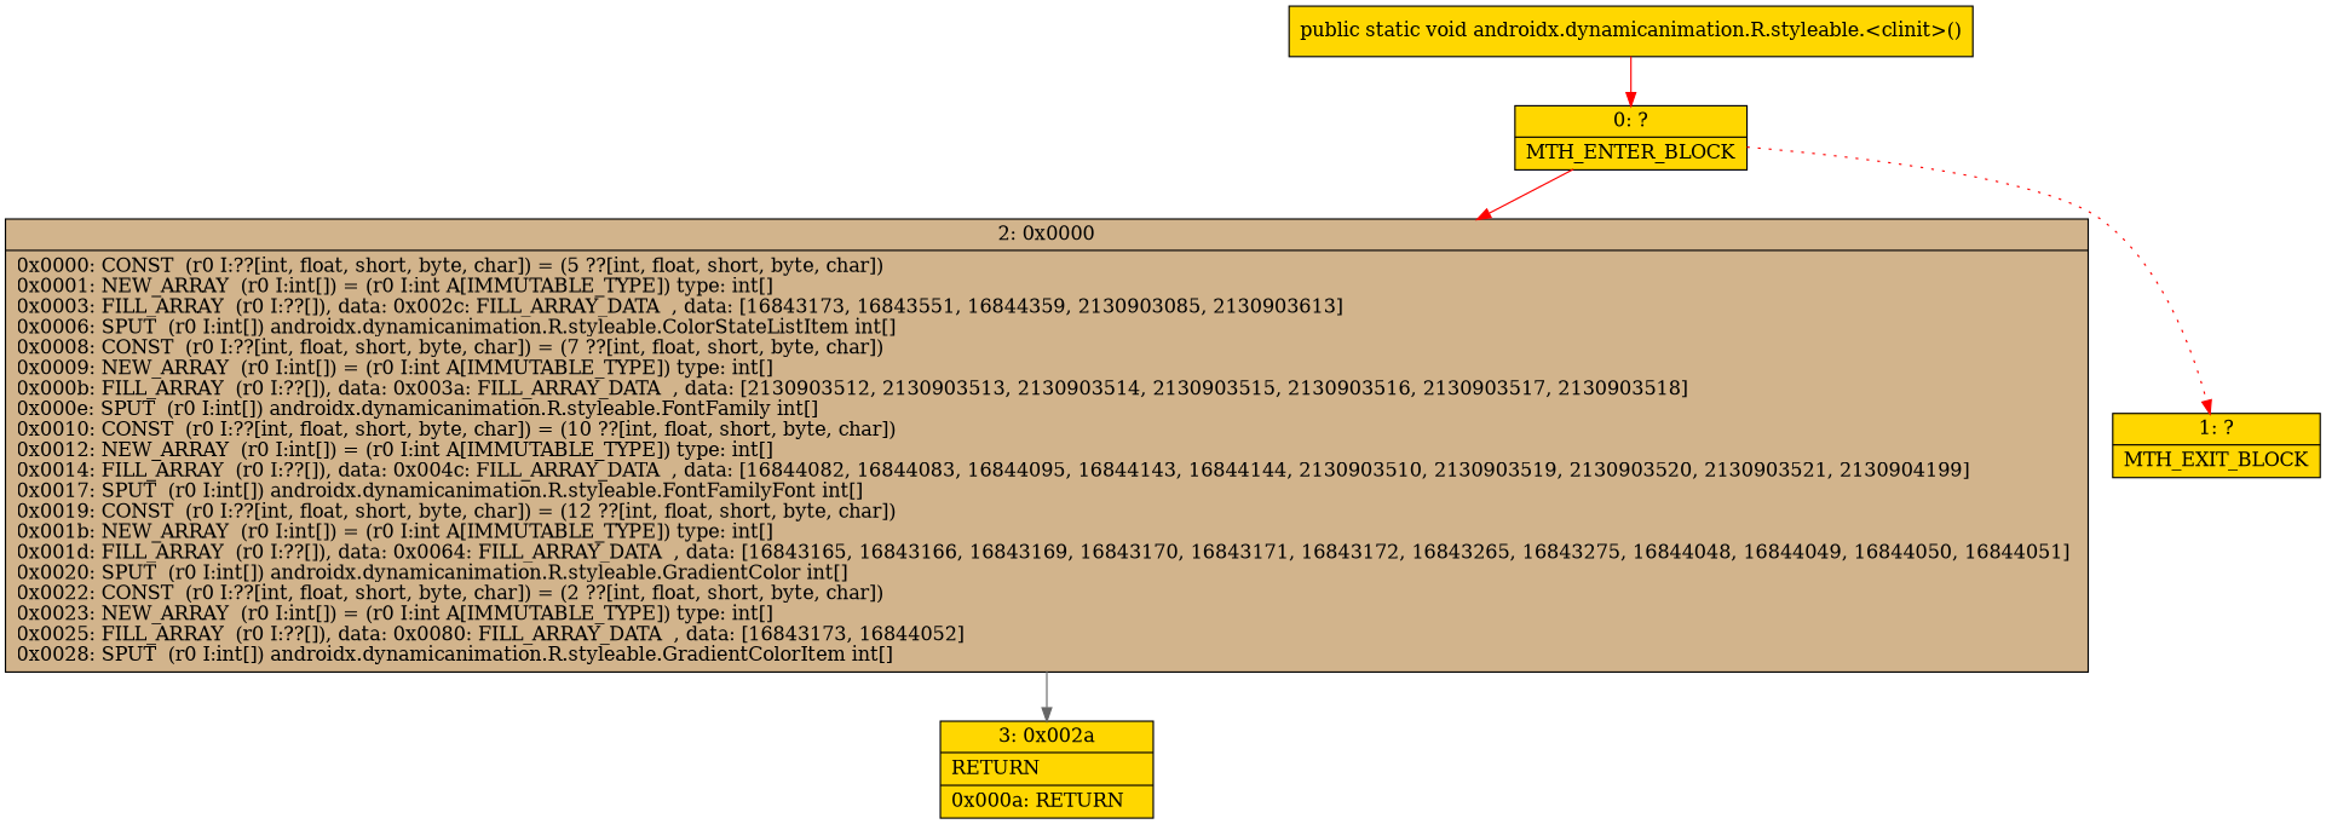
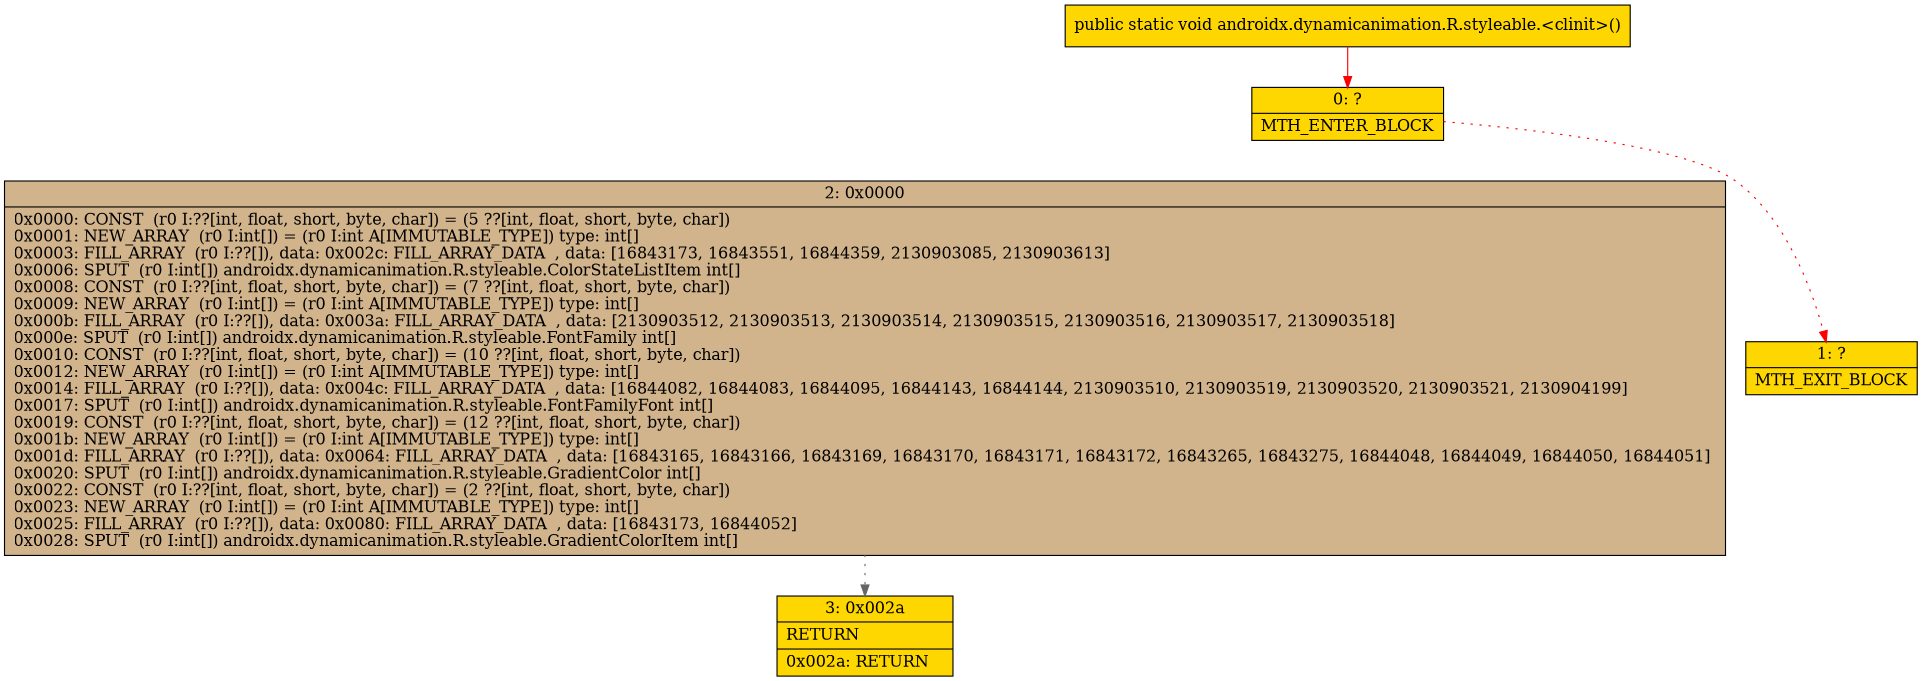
  digraph {
    node [fillcolor=gold shape=record style=filled]
    edge [color=red style=solid]
    n1 [label="{0\:\ ?|MTH_ENTER_BLOCK\l}"]
    n2 [fillcolor=tan label="{2\:\ 0x0000|0x0000: CONST  (r0 I:??[int, float, short, byte, char]) = (5 ??[int, float, short, byte, char]) \l0x0001: NEW_ARRAY  (r0 I:int[]) = (r0 I:int A[IMMUTABLE_TYPE]) type: int[] \l0x0003: FILL_ARRAY  (r0 I:??[]), data: 0x002c: FILL_ARRAY_DATA  , data: [16843173, 16843551, 16844359, 2130903085, 2130903613] \l0x0006: SPUT  (r0 I:int[]) androidx.dynamicanimation.R.styleable.ColorStateListItem int[] \l0x0008: CONST  (r0 I:??[int, float, short, byte, char]) = (7 ??[int, float, short, byte, char]) \l0x0009: NEW_ARRAY  (r0 I:int[]) = (r0 I:int A[IMMUTABLE_TYPE]) type: int[] \l0x000b: FILL_ARRAY  (r0 I:??[]), data: 0x003a: FILL_ARRAY_DATA  , data: [2130903512, 2130903513, 2130903514, 2130903515, 2130903516, 2130903517, 2130903518] \l0x000e: SPUT  (r0 I:int[]) androidx.dynamicanimation.R.styleable.FontFamily int[] \l0x0010: CONST  (r0 I:??[int, float, short, byte, char]) = (10 ??[int, float, short, byte, char]) \l0x0012: NEW_ARRAY  (r0 I:int[]) = (r0 I:int A[IMMUTABLE_TYPE]) type: int[] \l0x0014: FILL_ARRAY  (r0 I:??[]), data: 0x004c: FILL_ARRAY_DATA  , data: [16844082, 16844083, 16844095, 16844143, 16844144, 2130903510, 2130903519, 2130903520, 2130903521, 2130904199] \l0x0017: SPUT  (r0 I:int[]) androidx.dynamicanimation.R.styleable.FontFamilyFont int[] \l0x0019: CONST  (r0 I:??[int, float, short, byte, char]) = (12 ??[int, float, short, byte, char]) \l0x001b: NEW_ARRAY  (r0 I:int[]) = (r0 I:int A[IMMUTABLE_TYPE]) type: int[] \l0x001d: FILL_ARRAY  (r0 I:??[]), data: 0x0064: FILL_ARRAY_DATA  , data: [16843165, 16843166, 16843169, 16843170, 16843171, 16843172, 16843265, 16843275, 16844048, 16844049, 16844050, 16844051] \l0x0020: SPUT  (r0 I:int[]) androidx.dynamicanimation.R.styleable.GradientColor int[] \l0x0022: CONST  (r0 I:??[int, float, short, byte, char]) = (2 ??[int, float, short, byte, char]) \l0x0023: NEW_ARRAY  (r0 I:int[]) = (r0 I:int A[IMMUTABLE_TYPE]) type: int[] \l0x0025: FILL_ARRAY  (r0 I:??[]), data: 0x0080: FILL_ARRAY_DATA  , data: [16843173, 16844052] \l0x0028: SPUT  (r0 I:int[]) androidx.dynamicanimation.R.styleable.GradientColorItem int[] \l}"]
    n3 [label="{1\:\ ?|MTH_EXIT_BLOCK\l}"]
-   n4 [label="{3\:\ 0x002a|RETURN\l|0x000a: RETURN   \l}"]
+   n4 [label="{3\:\ 0x002a|RETURN\l|0x002a: RETURN   \l}"]
    n5 [label="{public static void androidx.dynamicanimation.R.styleable.\<clinit\>() }"]
-   n1 -> n2
    n1 -> n3 [style=dotted]
-   n2 -> n4 [color=gray40]
+   n2 -> n4 [color=gray40 style=dotted]
    n5 -> n1
  }
